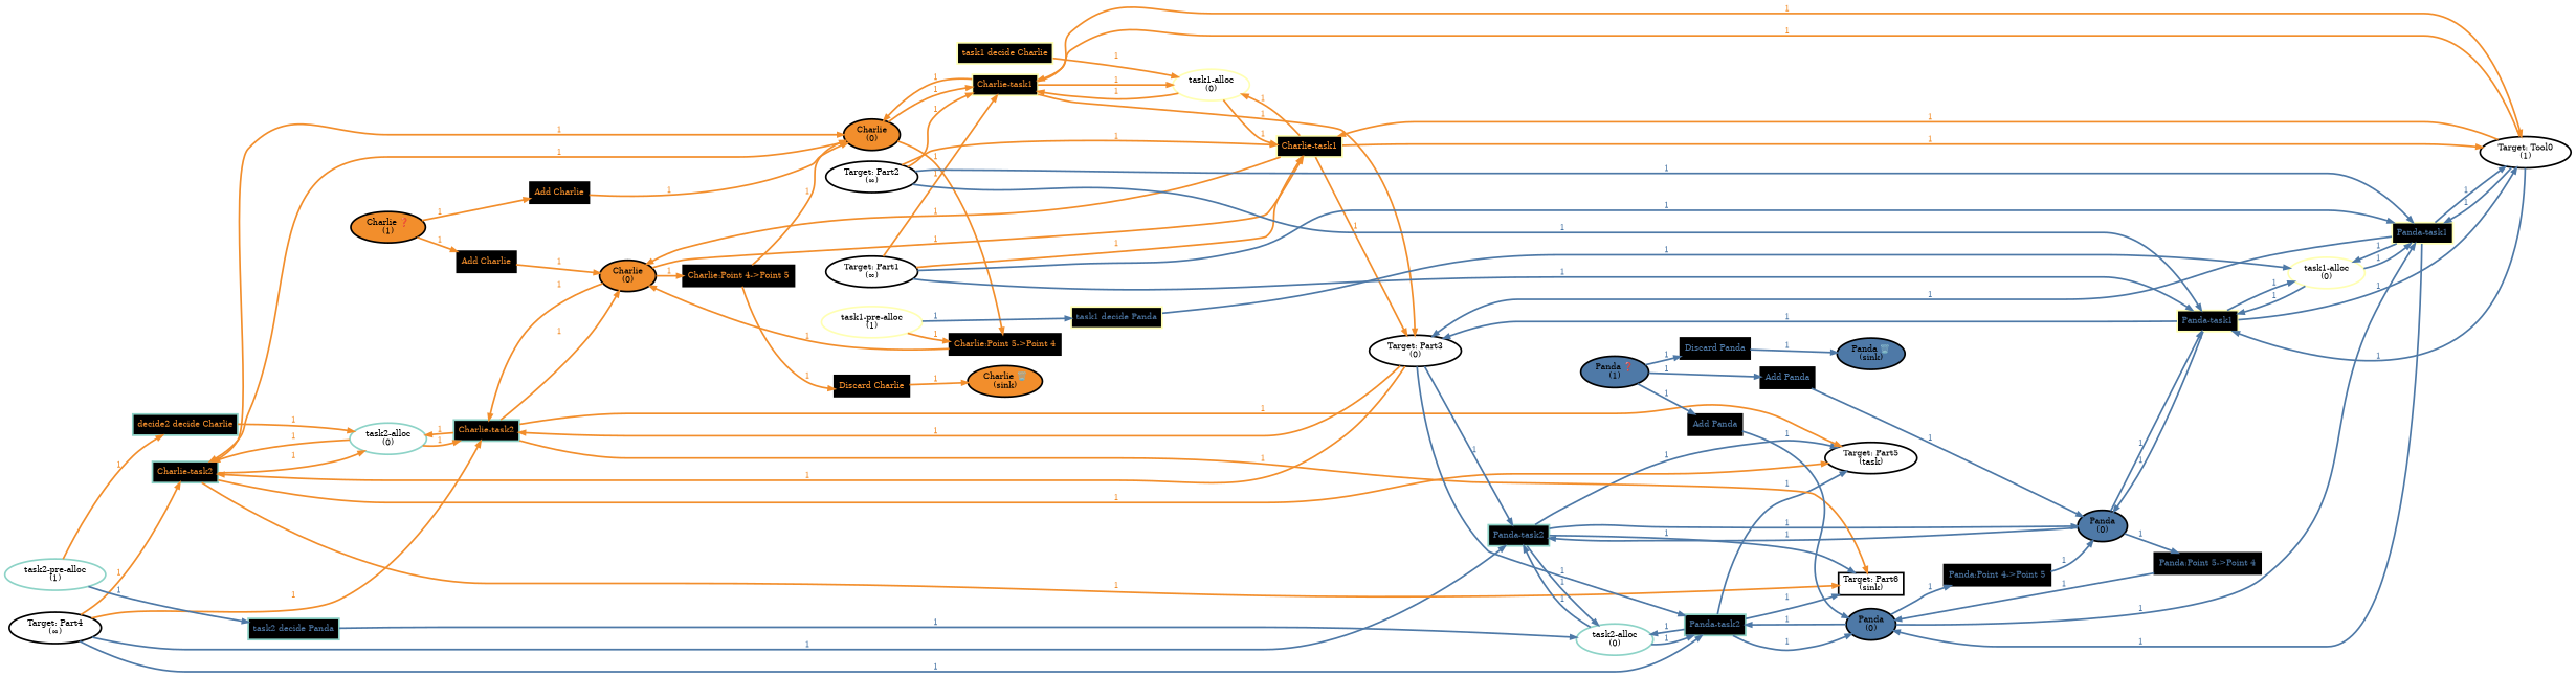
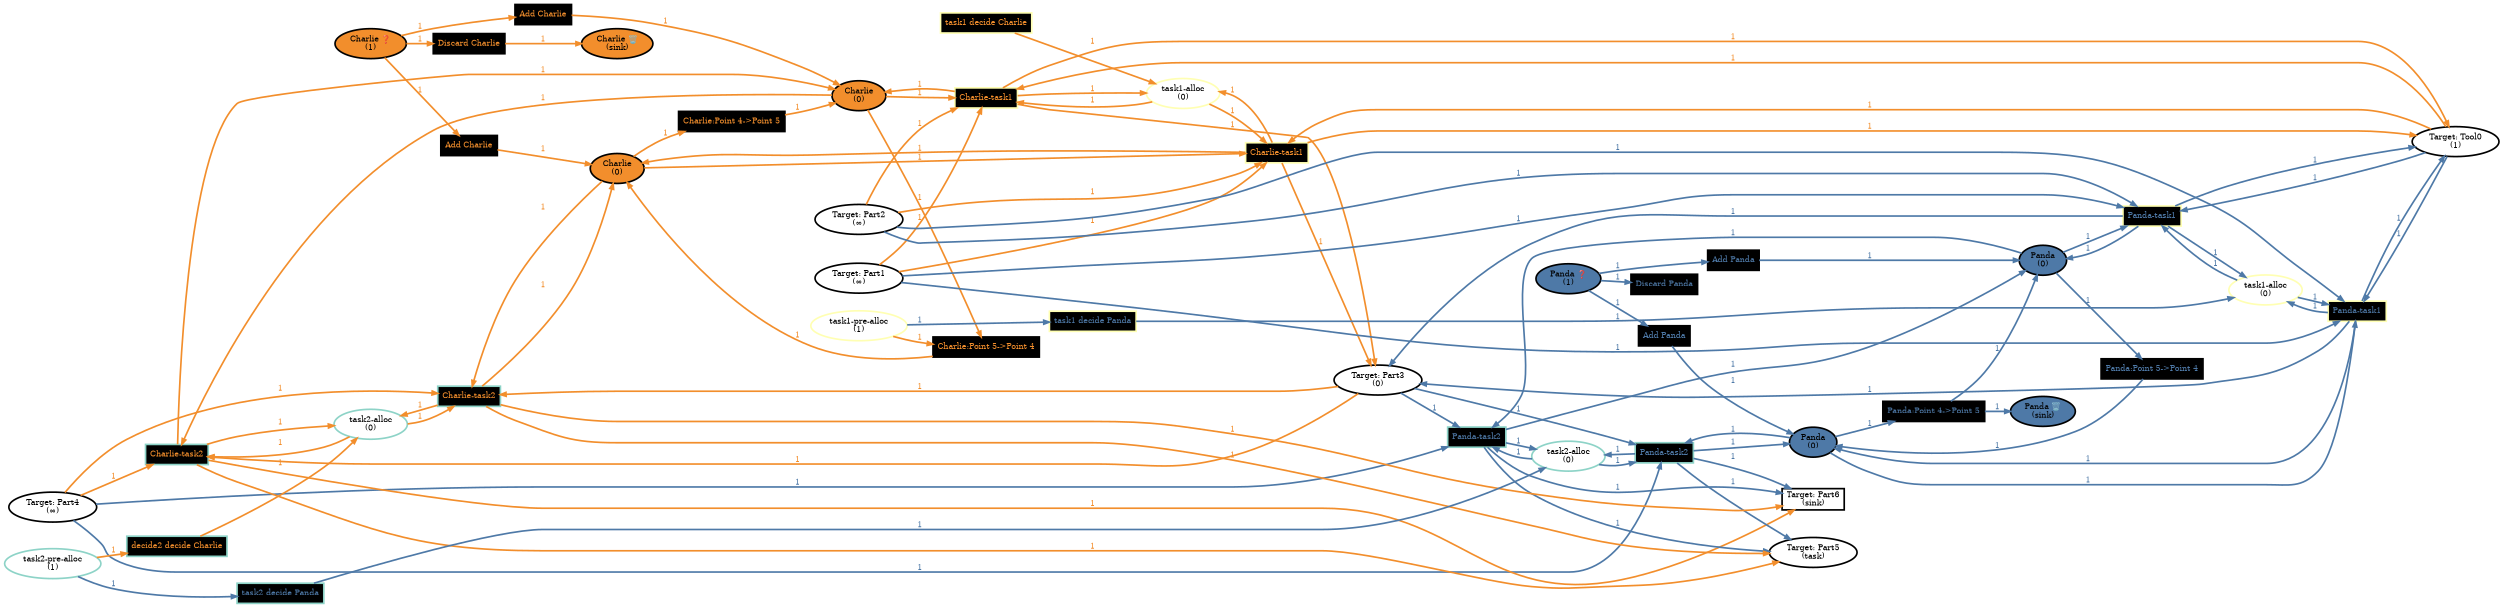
  digraph {
    rankdir=LR
    node [color="#000000" fillcolor="#000000" penwidth=3 shape=box style=filled]
    edge [color="#F28E2C" fontcolor="#F28E2C" penwidth=3]
    n1 [fillcolor="#FFFFFF" label="Target: Part6\n(sink)"]
    n2 [fillcolor="#4E79A7" label="Panda 🗑️\n(sink)" shape=""]
    n3 [fillcolor="#FFFFFF" label="Target: Part4\n(∞)" shape=""]
    n4 [color="#8DD3C7" fontcolor="#F28E2C" label="Charlie-task2"]
    n5 [color="#8DD3C7" fontcolor="#4E79A7" label="Panda-task2"]
    n6 [color="#8DD3C7" fontcolor="#4E79A7" label="Panda-task2"]
    n7 [color="#8DD3C7" fontcolor="#F28E2C" label="Charlie-task2"]
    n8 [color="#8DD3C7" fillcolor="#FFFFFF" label="task2-alloc\n(0)" shape=""]
    n9 [fillcolor="#FFFFFF" label="Target: Part5\n(task)" shape=""]
    n10 [fillcolor="#F28E2C" label="Charlie\n(0)" shape=""]
    n11 [color="#8DD3C7" fillcolor="#FFFFFF" label="task2-alloc\n(0)" shape=""]
    n12 [fillcolor="#4E79A7" label="Panda\n(0)" shape=""]
    n13 [fillcolor="#4E79A7" label="Panda\n(0)" shape=""]
    n14 [fillcolor="#F28E2C" label="Charlie\n(0)" shape=""]
    n15 [fillcolor="#FFFFFF" label="Target: Tool0\n(1)" shape=""]
    n16 [color="#FFFFB3" fontcolor="#F28E2C" label="Charlie-task1"]
    n17 [color="#FFFFB3" fontcolor="#4E79A7" label="Panda-task1"]
    n18 [color="#FFFFB3" fontcolor="#4E79A7" label="Panda-task1"]
    n19 [color="#FFFFB3" fontcolor="#F28E2C" label="Charlie-task1"]
    n20 [fillcolor="#FFFFFF" label="Target: Part3\n(0)" shape=""]
    n21 [color="#FFFFB3" fillcolor="#FFFFFF" label="task1-alloc\n(0)" shape=""]
    n22 [color="#FFFFB3" fillcolor="#FFFFFF" label="task1-alloc\n(0)" shape=""]
    n23 [fillcolor="#F28E2C" label="Charlie ❓\n(1)" shape=""]
    n24 [fontcolor="#F28E2C" label="Add Charlie"]
    n25 [fontcolor="#F28E2C" label="Discard Charlie"]
    n26 [fontcolor="#F28E2C" label="Add Charlie"]
    n27 [fillcolor="#F28E2C" label="Charlie 🗑️\n(sink)" shape=""]
    n28 [fillcolor="#FFFFFF" label="Target: Part1\n(∞)" shape=""]
    n29 [color="#FFFFB3" fillcolor="#FFFFFF" label="task1-pre-alloc\n(1)" shape=""]
    n30 [color="#FFFFB3" fontcolor="#4E79A7" label="task1 decide Panda"]
    n31 [fontcolor="#F28E2C" label="Charlie:Point 5->Point 4"]
    n32 [color="#FFFFB3" fontcolor="#F28E2C" label="task1 decide Charlie"]
    n33 [fontcolor="#4E79A7" label="Panda:Point 4->Point 5"]
    n34 [fillcolor="#4E79A7" label="Panda ❓\n(1)" shape=""]
    n35 [fontcolor="#4E79A7" label="Discard Panda"]
    n36 [fontcolor="#4E79A7" label="Add Panda"]
    n37 [fontcolor="#4E79A7" label="Add Panda"]
    n38 [fontcolor="#F28E2C" label="Charlie:Point 4->Point 5"]
    n39 [fontcolor="#4E79A7" label="Panda:Point 5->Point 4"]
    n40 [color="#8DD3C7" fillcolor="#FFFFFF" label="task2-pre-alloc\n(1)" shape=""]
    n41 [color="#8DD3C7" fontcolor="#F28E2C" label="decide2 decide Charlie"]
    n42 [color="#8DD3C7" fontcolor="#4E79A7" label="task2 decide Panda"]
    n43 [fillcolor="#FFFFFF" label="Target: Part2\n(∞)" shape=""]
    n3 -> n4 [label=1]
    n3 -> n5 [color="#4E79A7" fontcolor="#4E79A7" label=1]
    n3 -> n6 [color="#4E79A7" fontcolor="#4E79A7" label=1]
    n3 -> n7 [label=1]
    n4 -> n1 [label=1]
    n4 -> n8 [label=1]
    n4 -> n9 [label=1]
    n4 -> n10 [label=1]
    n5 -> n1 [color="#4E79A7" fontcolor="#4E79A7" label=1]
    n5 -> n9 [color="#4E79A7" fontcolor="#4E79A7" label=1]
    n5 -> n11 [color="#4E79A7" fontcolor="#4E79A7" label=1]
    n5 -> n12 [color="#4E79A7" fontcolor="#4E79A7" label=1]
    n6 -> n1 [color="#4E79A7" fontcolor="#4E79A7" label=1]
    n6 -> n9 [color="#4E79A7" fontcolor="#4E79A7" label=1]
    n6 -> n11 [color="#4E79A7" fontcolor="#4E79A7" label=1]
    n6 -> n13 [color="#4E79A7" fontcolor="#4E79A7" label=1]
    n7 -> n1 [label=1]
    n7 -> n8 [label=1]
    n7 -> n9 [label=1]
    n7 -> n14 [label=1]
    n8 -> n4 [label=1]
    n8 -> n7 [label=1]
    n10 -> n4 [label=1]
    n10 -> n19 [label=1]
    n10 -> n31 [label=1]
    n11 -> n5 [color="#4E79A7" fontcolor="#4E79A7" label=1]
    n11 -> n6 [color="#4E79A7" fontcolor="#4E79A7" label=1]
    n12 -> n5 [color="#4E79A7" fontcolor="#4E79A7" label=1]
    n12 -> n17 [color="#4E79A7" fontcolor="#4E79A7" label=1]
    n12 -> n33 [color="#4E79A7" fontcolor="#4E79A7" label=1]
    n13 -> n6 [color="#4E79A7" fontcolor="#4E79A7" label=1]
    n13 -> n18 [color="#4E79A7" fontcolor="#4E79A7" label=1]
    n13 -> n39 [color="#4E79A7" fontcolor="#4E79A7" label=1]
    n14 -> n7 [label=1]
    n14 -> n16 [label=1]
    n14 -> n38 [label=1]
    n15 -> n16 [label=1]
    n15 -> n17 [color="#4E79A7" fontcolor="#4E79A7" label=1]
    n15 -> n18 [color="#4E79A7" fontcolor="#4E79A7" label=1]
    n15 -> n19 [label=1]
    n16 -> n14 [label=1]
    n16 -> n15 [label=1]
    n16 -> n20 [label=1]
    n16 -> n21 [label=1]
    n17 -> n12 [color="#4E79A7" fontcolor="#4E79A7" label=1]
    n17 -> n15 [color="#4E79A7" fontcolor="#4E79A7" label=1]
    n17 -> n20 [color="#4E79A7" fontcolor="#4E79A7" label=1]
    n17 -> n22 [color="#4E79A7" fontcolor="#4E79A7" label=1]
    n18 -> n13 [color="#4E79A7" fontcolor="#4E79A7" label=1]
    n18 -> n15 [color="#4E79A7" fontcolor="#4E79A7" label=1]
    n18 -> n20 [color="#4E79A7" fontcolor="#4E79A7" label=1]
    n18 -> n22 [color="#4E79A7" fontcolor="#4E79A7" label=1]
    n19 -> n10 [label=1]
    n19 -> n15 [label=1]
    n19 -> n20 [label=1]
    n19 -> n21 [label=1]
    n20 -> n4 [label=1]
    n20 -> n5 [color="#4E79A7" fontcolor="#4E79A7" label=1]
    n20 -> n6 [color="#4E79A7" fontcolor="#4E79A7" label=1]
    n20 -> n7 [label=1]
    n21 -> n16 [label=1]
    n21 -> n19 [label=1]
    n22 -> n17 [color="#4E79A7" fontcolor="#4E79A7" label=1]
    n22 -> n18 [color="#4E79A7" fontcolor="#4E79A7" label=1]
    n23 -> n24 [label=1]
-   n38 -> n25 [label=1]
+   n23 -> n25 [label=1]
    n23 -> n26 [label=1]
    n24 -> n14 [label=1]
    n25 -> n27 [label=1]
    n26 -> n10 [label=1]
    n28 -> n16 [label=1]
    n28 -> n17 [color="#4E79A7" fontcolor="#4E79A7" label=1]
    n28 -> n18 [color="#4E79A7" fontcolor="#4E79A7" label=1]
    n28 -> n19 [label=1]
    n29 -> n30 [color="#4E79A7" fontcolor="#4E79A7" label=1]
    n29 -> n31 [label=1]
    n30 -> n22 [color="#4E79A7" fontcolor="#4E79A7" label=1]
    n31 -> n14 [label=1]
    n32 -> n21 [label=1]
    n33 -> n13 [color="#4E79A7" fontcolor="#4E79A7" label=1]
    n34 -> n35 [color="#4E79A7" fontcolor="#4E79A7" label=1]
    n34 -> n36 [color="#4E79A7" fontcolor="#4E79A7" label=1]
    n34 -> n37 [color="#4E79A7" fontcolor="#4E79A7" label=1]
-   n35 -> n2 [color="#4E79A7" fontcolor="#4E79A7" label=1]
+   n33 -> n2 [color="#4E79A7" fontcolor="#4E79A7" label=1]
    n36 -> n13 [color="#4E79A7" fontcolor="#4E79A7" label=1]
    n37 -> n12 [color="#4E79A7" fontcolor="#4E79A7" label=1]
    n38 -> n10 [label=1]
    n39 -> n12 [color="#4E79A7" fontcolor="#4E79A7" label=1]
    n40 -> n41 [label=1]
    n40 -> n42 [color="#4E79A7" fontcolor="#4E79A7" label=1]
    n41 -> n8 [label=1]
    n42 -> n11 [color="#4E79A7" fontcolor="#4E79A7" label=1]
    n43 -> n16 [label=1]
    n43 -> n17 [color="#4E79A7" fontcolor="#4E79A7" label=1]
    n43 -> n18 [color="#4E79A7" fontcolor="#4E79A7" label=1]
    n43 -> n19 [label=1]
  }
